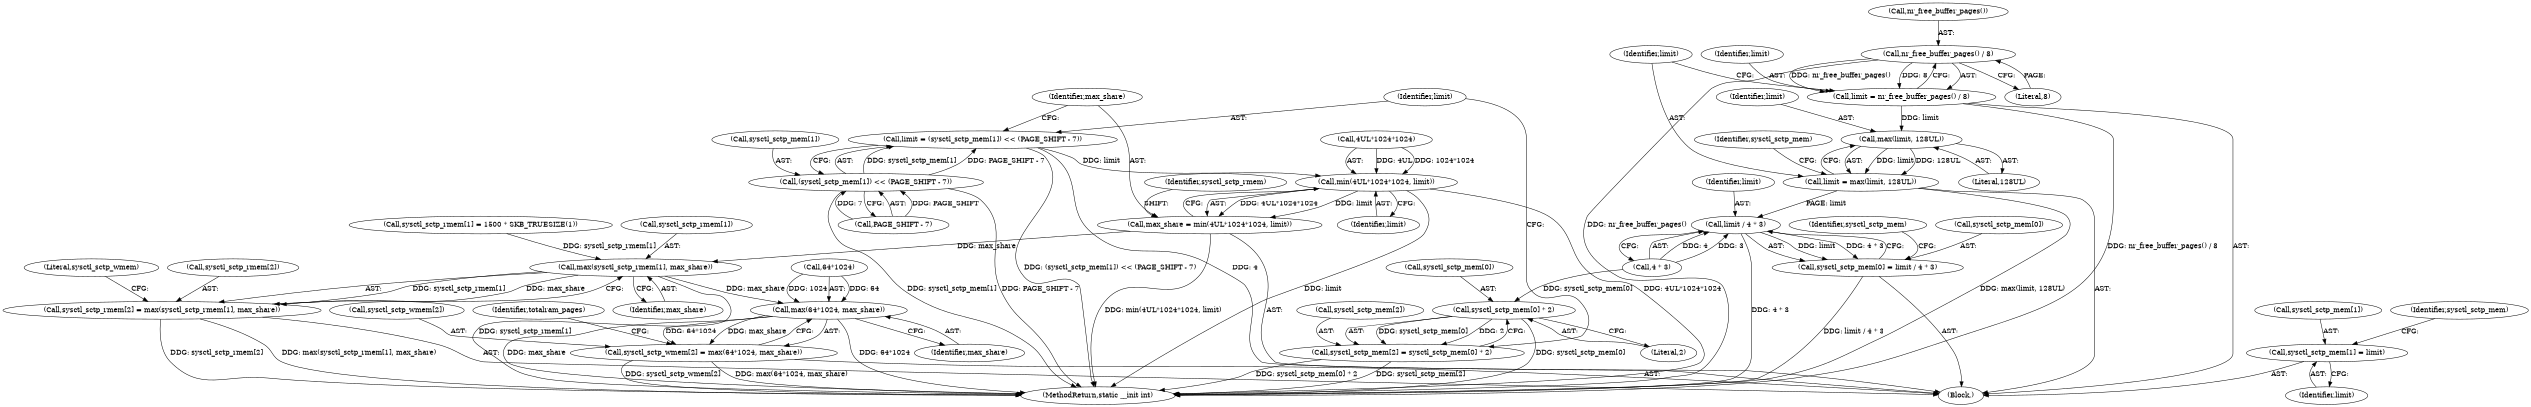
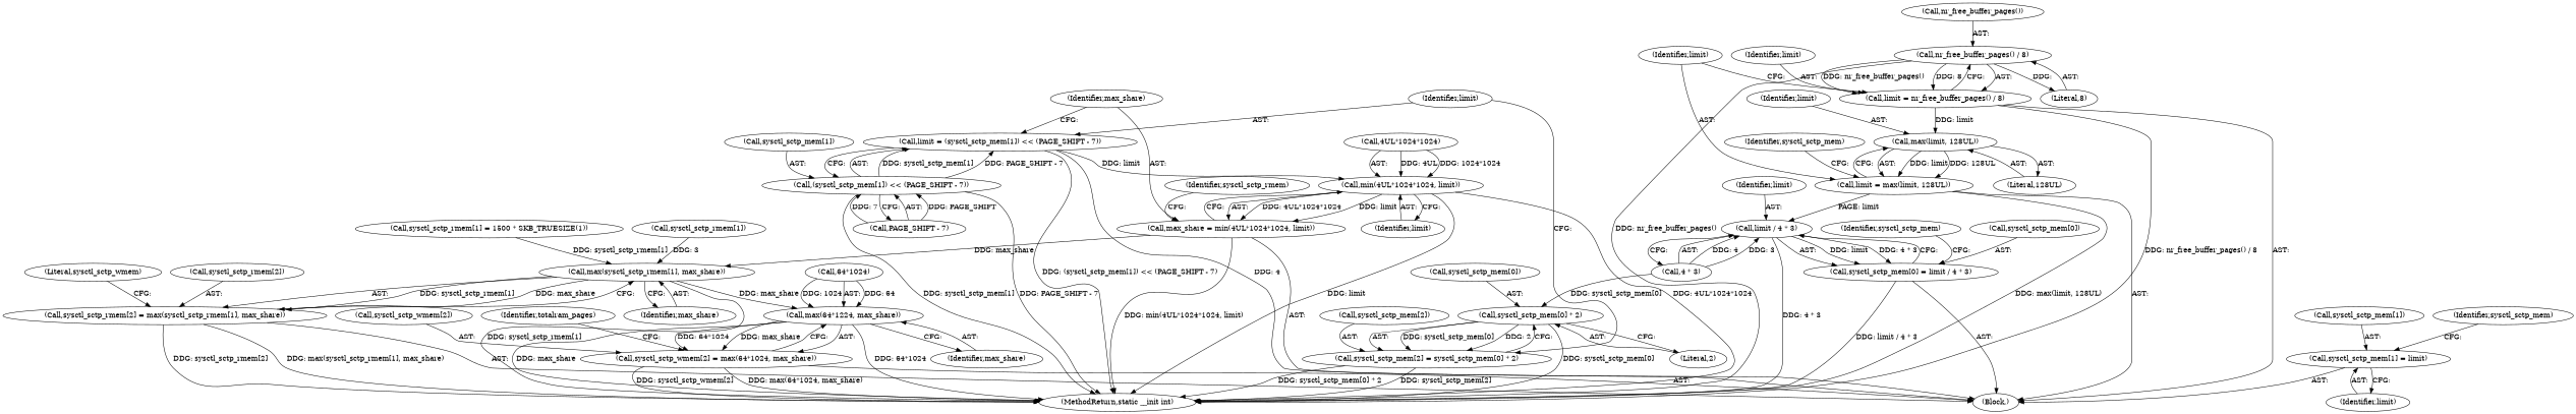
  digraph {
    n1 [label="(Call,nr_free_buffer_pages() / 8)"]
    n2 [label="(Call,limit = nr_free_buffer_pages() / 8)"]
    n3 [label="(MethodReturn,static __init int)"]
    n4 [label="(Literal,8)"]
    n5 [label="(Call,max(limit, 128UL))"]
    n6 [label="(Block,)"]
    n7 [label="(Call,limit = max(limit, 128UL))"]
    n8 [label="(Literal,128UL)"]
    n9 [label="(Call,limit / 4 * 3)"]
    n10 [label="(Call,sysctl_sctp_mem[0] = limit / 4 * 3)"]
    n11 [label="(Call,4 * 3)"]
    n12 [label="(Call,sysctl_sctp_mem[1] = limit)"]
    n13 [label="(Identifier,limit)"]
    n14 [label="(Call,sysctl_sctp_mem[0] * 2)"]
    n15 [label="(Call,sysctl_sctp_mem[2] = sysctl_sctp_mem[0] * 2)"]
    n16 [label="(Literal,2)"]
    n17 [label="(Call,(sysctl_sctp_mem[1]) << (PAGE_SHIFT - 7))"]
    n18 [label="(Call,limit = (sysctl_sctp_mem[1]) << (PAGE_SHIFT - 7))"]
    n19 [label="(Call,PAGE_SHIFT - 7)"]
    n20 [label="(Call,min(4UL*1024*1024, limit))"]
    n21 [label="(Call,max_share = min(4UL*1024*1024, limit))"]
    n22 [label="(Identifier,limit)"]
    n23 [label="(Call,max(sysctl_sctp_rmem[1], max_share))"]
    n24 [label="(Call,sysctl_sctp_rmem[2] = max(sysctl_sctp_rmem[1], max_share))"]
-   n25 [label="(Call,max(64*1024, max_share))"]
+   n25 [label="(Call,max(64*1224, max_share))"]
    n26 [label="(Identifier,max_share)"]
    n27 [label="(Call,sysctl_sctp_wmem[2] = max(64*1024, max_share))"]
    n28 [label="(Identifier,max_share)"]
    n29 [label="(Call,sysctl_sctp_mem[0])"]
    n30 [label="(Call,sysctl_sctp_wmem[2])"]
    n31 [label="(Call,64*1024)"]
    n32 [label="(Literal,sysctl_sctp_wmem)"]
    n33 [label="(Identifier,limit)"]
    n34 [label="(Identifier,sysctl_sctp_mem)"]
    n35 [label="(Call,sysctl_sctp_mem[1])"]
    n36 [label="(Call,nr_free_buffer_pages())"]
    n37 [label="(Call,sysctl_sctp_mem[1])"]
    n38 [label="(Identifier,max_share)"]
    n39 [label="(Call,sysctl_sctp_rmem[1] = 1500 * SKB_TRUESIZE(1))"]
    n40 [label="(Identifier,sysctl_sctp_rmem)"]
    n41 [label="(Call,sysctl_sctp_mem[0])"]
    n42 [label="(Identifier,limit)"]
    n43 [label="(Identifier,sysctl_sctp_mem)"]
    n44 [label="(Call,sysctl_sctp_mem[2])"]
    n45 [label="(Identifier,limit)"]
    n46 [label="(Call,4UL*1024*1024)"]
    n47 [label="(Identifier,totalram_pages)"]
    n48 [label="(Identifier,limit)"]
    n49 [label="(Call,sysctl_sctp_rmem[2])"]
    n50 [label="(Call,sysctl_sctp_rmem[1])"]
    n51 [label="(Identifier,sysctl_sctp_mem)"]
    n52 [label="(Identifier,limit)"]
    n1 -> n2 [label="AST: "]
    n1 -> n2 [label="DDG: nr_free_buffer_pages()"]
    n1 -> n2 [label="DDG: 8"]
    n1 -> n3 [label="DDG: nr_free_buffer_pages()"]
-   n1 -> n4 [label="CFG: "]
+   n1 -> n4 [label="DDG: "]
    n2 -> n1 [label="CFG: "]
    n2 -> n3 [label="DDG: nr_free_buffer_pages() / 8"]
    n2 -> n5 [label="DDG: limit"]
    n2 -> n6 [label="AST: "]
-   n4 -> n1 [label="PAGE: "]
+   n4 -> n1 [label="AST: "]
    n5 -> n7 [label="AST: "]
    n5 -> n7 [label="DDG: limit"]
    n5 -> n7 [label="DDG: 128UL"]
    n5 -> n8 [label="AST: "]
    n7 -> n3 [label="DDG: max(limit, 128UL)"]
    n7 -> n5 [label="CFG: "]
    n7 -> n6 [label="AST: "]
    n7 -> n9 [label="PAGE: limit"]
    n8 -> n5 [label="AST: "]
    n9 -> n3 [label="DDG: 4 * 3"]
    n9 -> n10 [label="AST: "]
    n9 -> n10 [label="DDG: limit"]
    n9 -> n10 [label="DDG: 4 * 3"]
    n9 -> n11 [label="CFG: "]
    n10 -> n3 [label="DDG: limit / 4 * 3"]
    n10 -> n6 [label="AST: "]
    n10 -> n9 [label="CFG: "]
    n11 -> n9 [label="AST: "]
    n11 -> n9 [label="DDG: 4"]
    n11 -> n9 [label="DDG: 3"]
    n11 -> n14 [label="DDG: sysctl_sctp_mem[0]"]
    n12 -> n6 [label="AST: "]
    n12 -> n13 [label="CFG: "]
    n13 -> n12 [label="AST: "]
    n14 -> n3 [label="DDG: sysctl_sctp_mem[0]"]
    n14 -> n15 [label="AST: "]
    n14 -> n15 [label="DDG: sysctl_sctp_mem[0]"]
    n14 -> n15 [label="DDG: 2"]
    n14 -> n16 [label="CFG: "]
    n15 -> n3 [label="DDG: sysctl_sctp_mem[2]"]
    n15 -> n3 [label="DDG: sysctl_sctp_mem[0] * 2"]
    n15 -> n14 [label="CFG: "]
    n16 -> n14 [label="AST: "]
    n17 -> n3 [label="DDG: PAGE_SHIFT - 7"]
    n17 -> n3 [label="DDG: sysctl_sctp_mem[1]"]
    n17 -> n18 [label="AST: "]
    n17 -> n18 [label="DDG: sysctl_sctp_mem[1]"]
    n17 -> n18 [label="DDG: PAGE_SHIFT - 7"]
    n17 -> n19 [label="CFG: "]
    n18 -> n3 [label="DDG: (sysctl_sctp_mem[1]) << (PAGE_SHIFT - 7)"]
    n18 -> n6 [label="DDG: 4"]
    n18 -> n17 [label="CFG: "]
    n18 -> n20 [label="DDG: limit"]
    n19 -> n17 [label="AST: "]
    n19 -> n17 [label="DDG: PAGE_SHIFT"]
    n19 -> n17 [label="DDG: 7"]
    n20 -> n3 [label="DDG: limit"]
    n20 -> n3 [label="DDG: 4UL*1024*1024"]
    n20 -> n21 [label="AST: "]
    n20 -> n21 [label="DDG: 4UL*1024*1024"]
    n20 -> n21 [label="DDG: limit"]
    n20 -> n22 [label="CFG: "]
    n21 -> n3 [label="DDG: min(4UL*1024*1024, limit)"]
    n21 -> n6 [label="AST: "]
    n21 -> n20 [label="CFG: "]
    n21 -> n23 [label="DDG: max_share"]
    n22 -> n20 [label="AST: "]
    n23 -> n3 [label="DDG: sysctl_sctp_rmem[1]"]
    n23 -> n24 [label="AST: "]
    n23 -> n24 [label="DDG: sysctl_sctp_rmem[1]"]
    n23 -> n24 [label="DDG: max_share"]
    n23 -> n25 [label="DDG: max_share"]
    n23 -> n26 [label="CFG: "]
    n24 -> n3 [label="DDG: sysctl_sctp_rmem[2]"]
    n24 -> n3 [label="DDG: max(sysctl_sctp_rmem[1], max_share)"]
    n24 -> n6 [label="AST: "]
    n24 -> n23 [label="CFG: "]
    n25 -> n3 [label="DDG: 64*1024"]
    n25 -> n3 [label="DDG: max_share"]
    n25 -> n27 [label="AST: "]
    n25 -> n27 [label="DDG: 64*1024"]
    n25 -> n27 [label="DDG: max_share"]
    n25 -> n28 [label="CFG: "]
    n26 -> n23 [label="AST: "]
    n27 -> n3 [label="DDG: max(64*1024, max_share)"]
    n27 -> n3 [label="DDG: sysctl_sctp_wmem[2]"]
    n27 -> n6 [label="AST: "]
    n27 -> n25 [label="CFG: "]
    n28 -> n25 [label="AST: "]
    n29 -> n14 [label="AST: "]
    n30 -> n27 [label="AST: "]
    n31 -> n25 [label="AST: "]
    n31 -> n25 [label="DDG: 64"]
    n31 -> n25 [label="DDG: 1024"]
    n32 -> n24 [label="CFG: "]
    n33 -> n2 [label="AST: "]
    n34 -> n12 [label="CFG: "]
    n35 -> n17 [label="AST: "]
    n36 -> n1 [label="AST: "]
    n37 -> n12 [label="AST: "]
    n38 -> n18 [label="CFG: "]
    n38 -> n21 [label="AST: "]
    n39 -> n23 [label="DDG: sysctl_sctp_rmem[1]"]
-   n40 -> n21 [label="SHIFT: "]
+   n40 -> n21 [label="CFG: "]
    n41 -> n10 [label="AST: "]
    n42 -> n9 [label="AST: "]
    n43 -> n7 [label="CFG: "]
    n44 -> n15 [label="AST: "]
    n45 -> n5 [label="AST: "]
    n46 -> n20 [label="AST: "]
    n46 -> n20 [label="DDG: 4UL"]
    n46 -> n20 [label="DDG: 1024*1024"]
    n47 -> n27 [label="CFG: "]
    n48 -> n15 [label="CFG: "]
    n48 -> n18 [label="AST: "]
    n49 -> n24 [label="AST: "]
-   n50 -> n23 [label="AST: "]
+   n50 -> n23 [label="DDG: 3"]
    n51 -> n10 [label="CFG: "]
    n52 -> n2 [label="CFG: "]
    n52 -> n7 [label="AST: "]
  }
